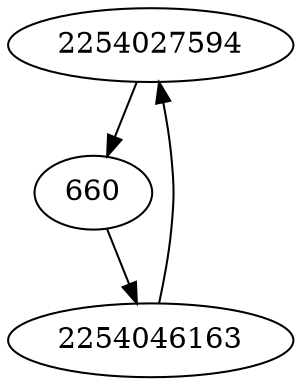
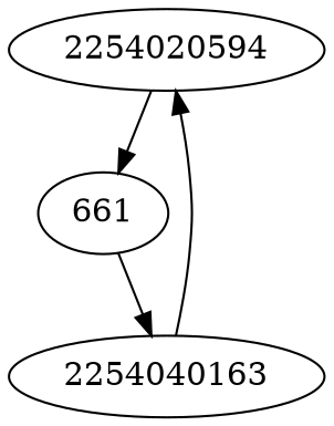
  strict digraph {
-   2254020594 [label=2254027594]
-   660
-   2254040163 [label=2254046163]
+   2254020594
+   660 [label=661]
+   2254040163
    2254020594 -> 660
    660 -> 2254040163
    2254040163 -> 2254020594
  }
